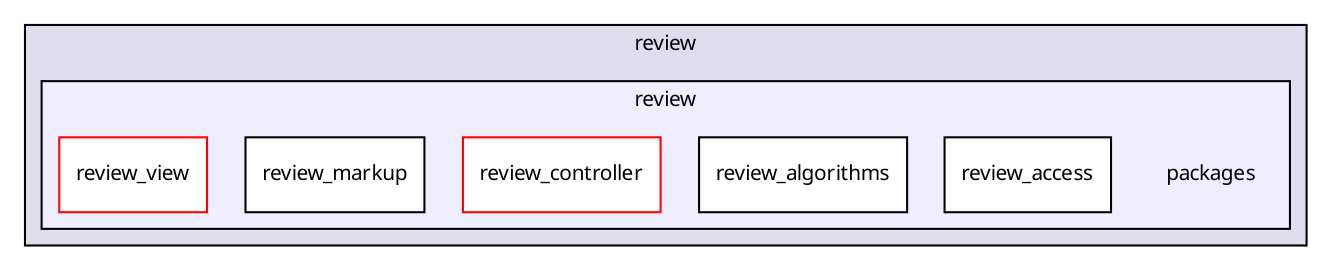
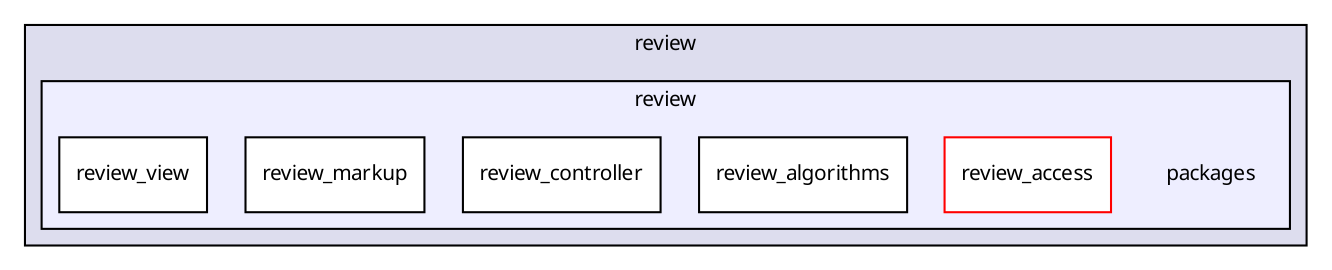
  digraph {
    compound=true
    node [fontname="FreeSans.ttf" fontsize=10 shape=box color=black fillcolor=white style=filled]
    n1 [label=packages shape=plaintext color="" fillcolor="" style=""]
-   n2 [label=review_access]
+   n2 [color=red label=review_access]
    n3 [label=review_algorithms]
-   n4 [color=red label=review_controller]
+   n4 [label=review_controller]
    n5 [label=review_markup]
-   n6 [color=red label=review_view]
+   n6 [label=review_view]
    subgraph cluster_1 {
      bgcolor="#ddddee"
      fontname="FreeSans.ttf"
      fontsize=10
      label=review
      pencolor=black
      subgraph cluster_2 {
        bgcolor="#eeeeff"
        fontname="FreeSans.ttf"
        fontsize=10
        pencolor=black
        n1
        n2
        n3
        n4
        n5
        n6
      }
    }
  }
